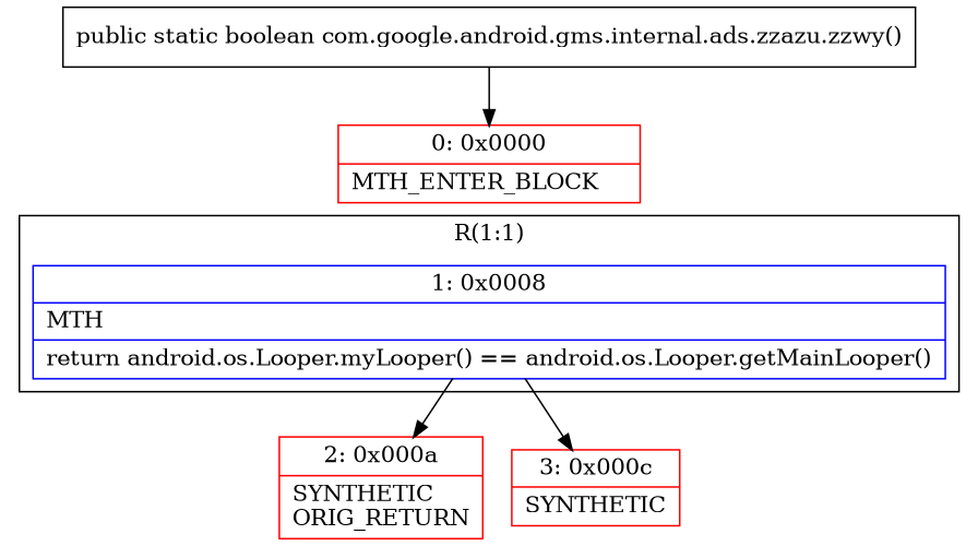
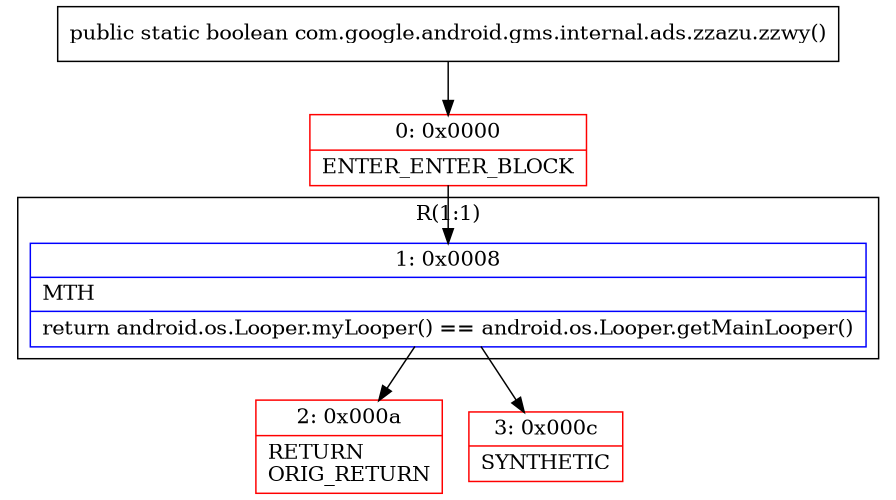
  digraph {
    node [color=red shape=record]
    n1 [color=blue label="{1\:\ 0x0008|MTH\l|return android.os.Looper.myLooper() == android.os.Looper.getMainLooper()\l}"]
-   n2 [label="{2\:\ 0x000a|SYNTHETIC\lORIG_RETURN\l}"]
+   n2 [label="{2\:\ 0x000a|RETURN\lORIG_RETURN\l}"]
    n3 [label="{3\:\ 0x000c|SYNTHETIC\l}"]
-   n4 [label="{0\:\ 0x0000|MTH_ENTER_BLOCK\l}"]
+   n4 [label="{0\:\ 0x0000|ENTER_ENTER_BLOCK\l}"]
    n5 [label="{public static boolean com.google.android.gms.internal.ads.zzazu.zzwy() }" color=""]
    subgraph cluster_1 {
      label="R(1:1)"
      n1
    }
    n1 -> n2
    n1 -> n3
+   n4 -> n1
    n5 -> n4
  }
